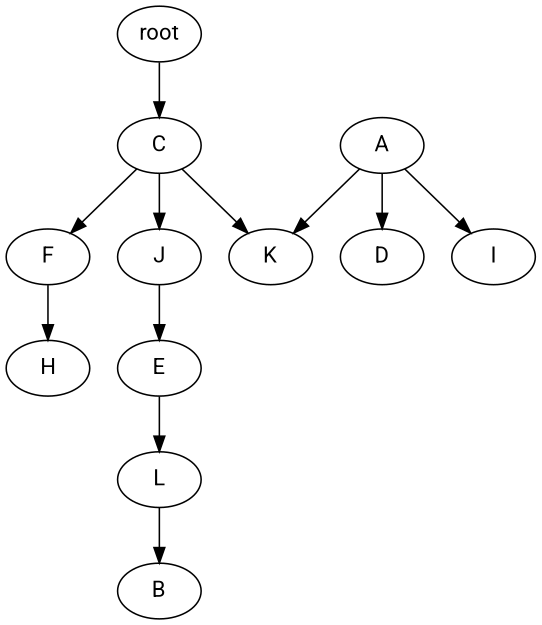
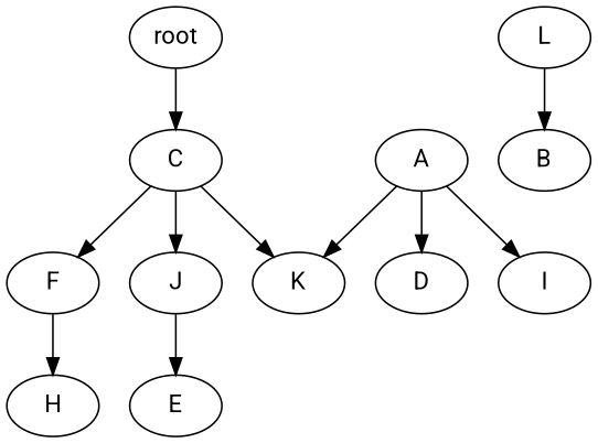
  digraph {
    fontname=Roboto
    node [fontname=Roboto]
    edge [fontname=Roboto]
    n1 [label=root]
    n2 [label=C]
    n3 [label=K]
    n4 [label=F]
    n5 [label=J]
    n6 [label=A]
    n7 [label=D]
    n8 [label=I]
    n9 [label=B]
    n10 [label=H]
    n11 [label=E]
    n12 [label=L]
    n1 -> n2
    n2 -> n3
    n2 -> n4
    n2 -> n5
    n4 -> n10
    n5 -> n11
    n6 -> n3
    n6 -> n7
    n6 -> n8
-   n11 -> n12
    n12 -> n9
  }
